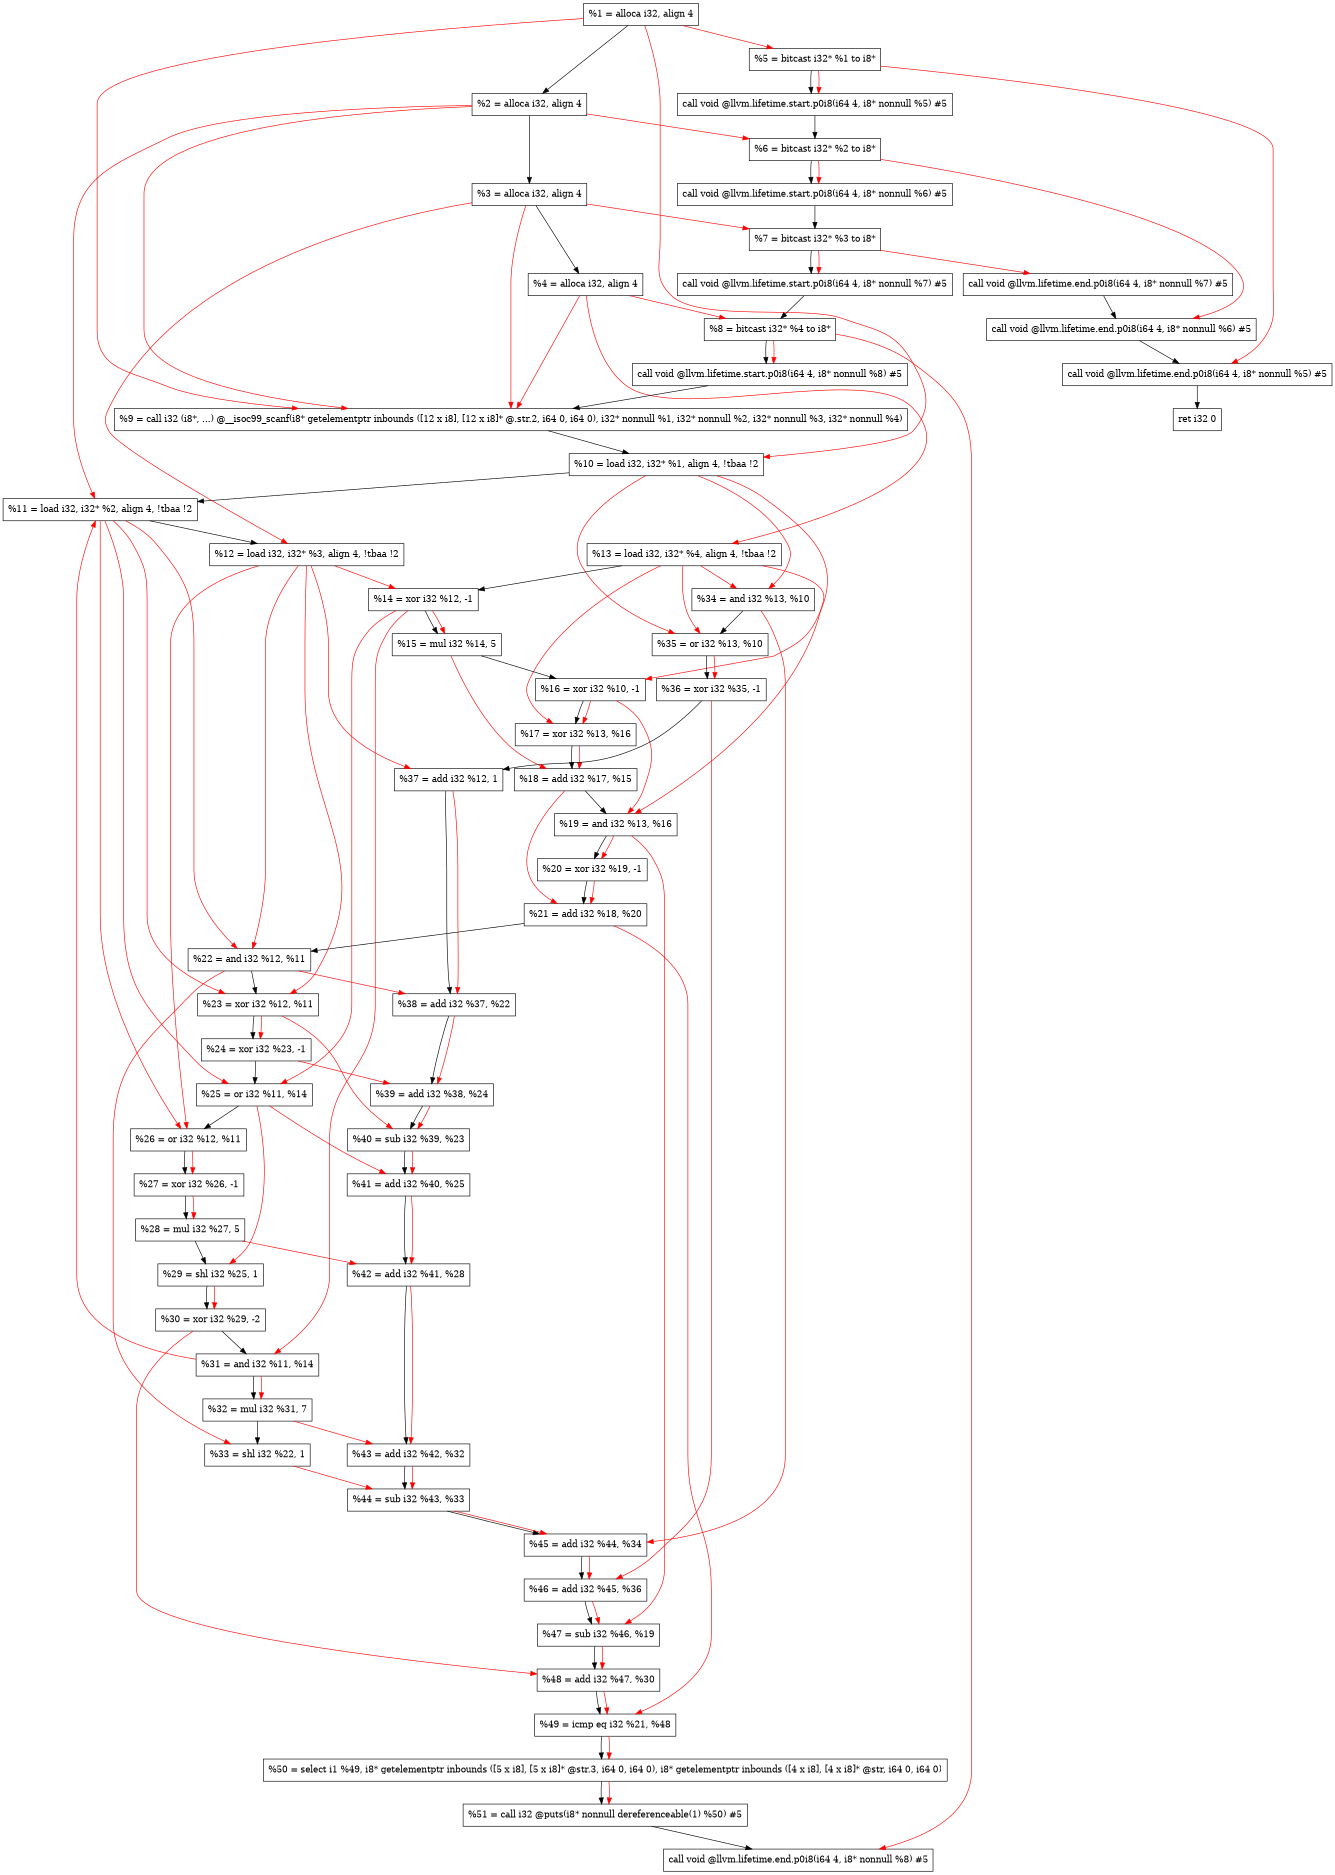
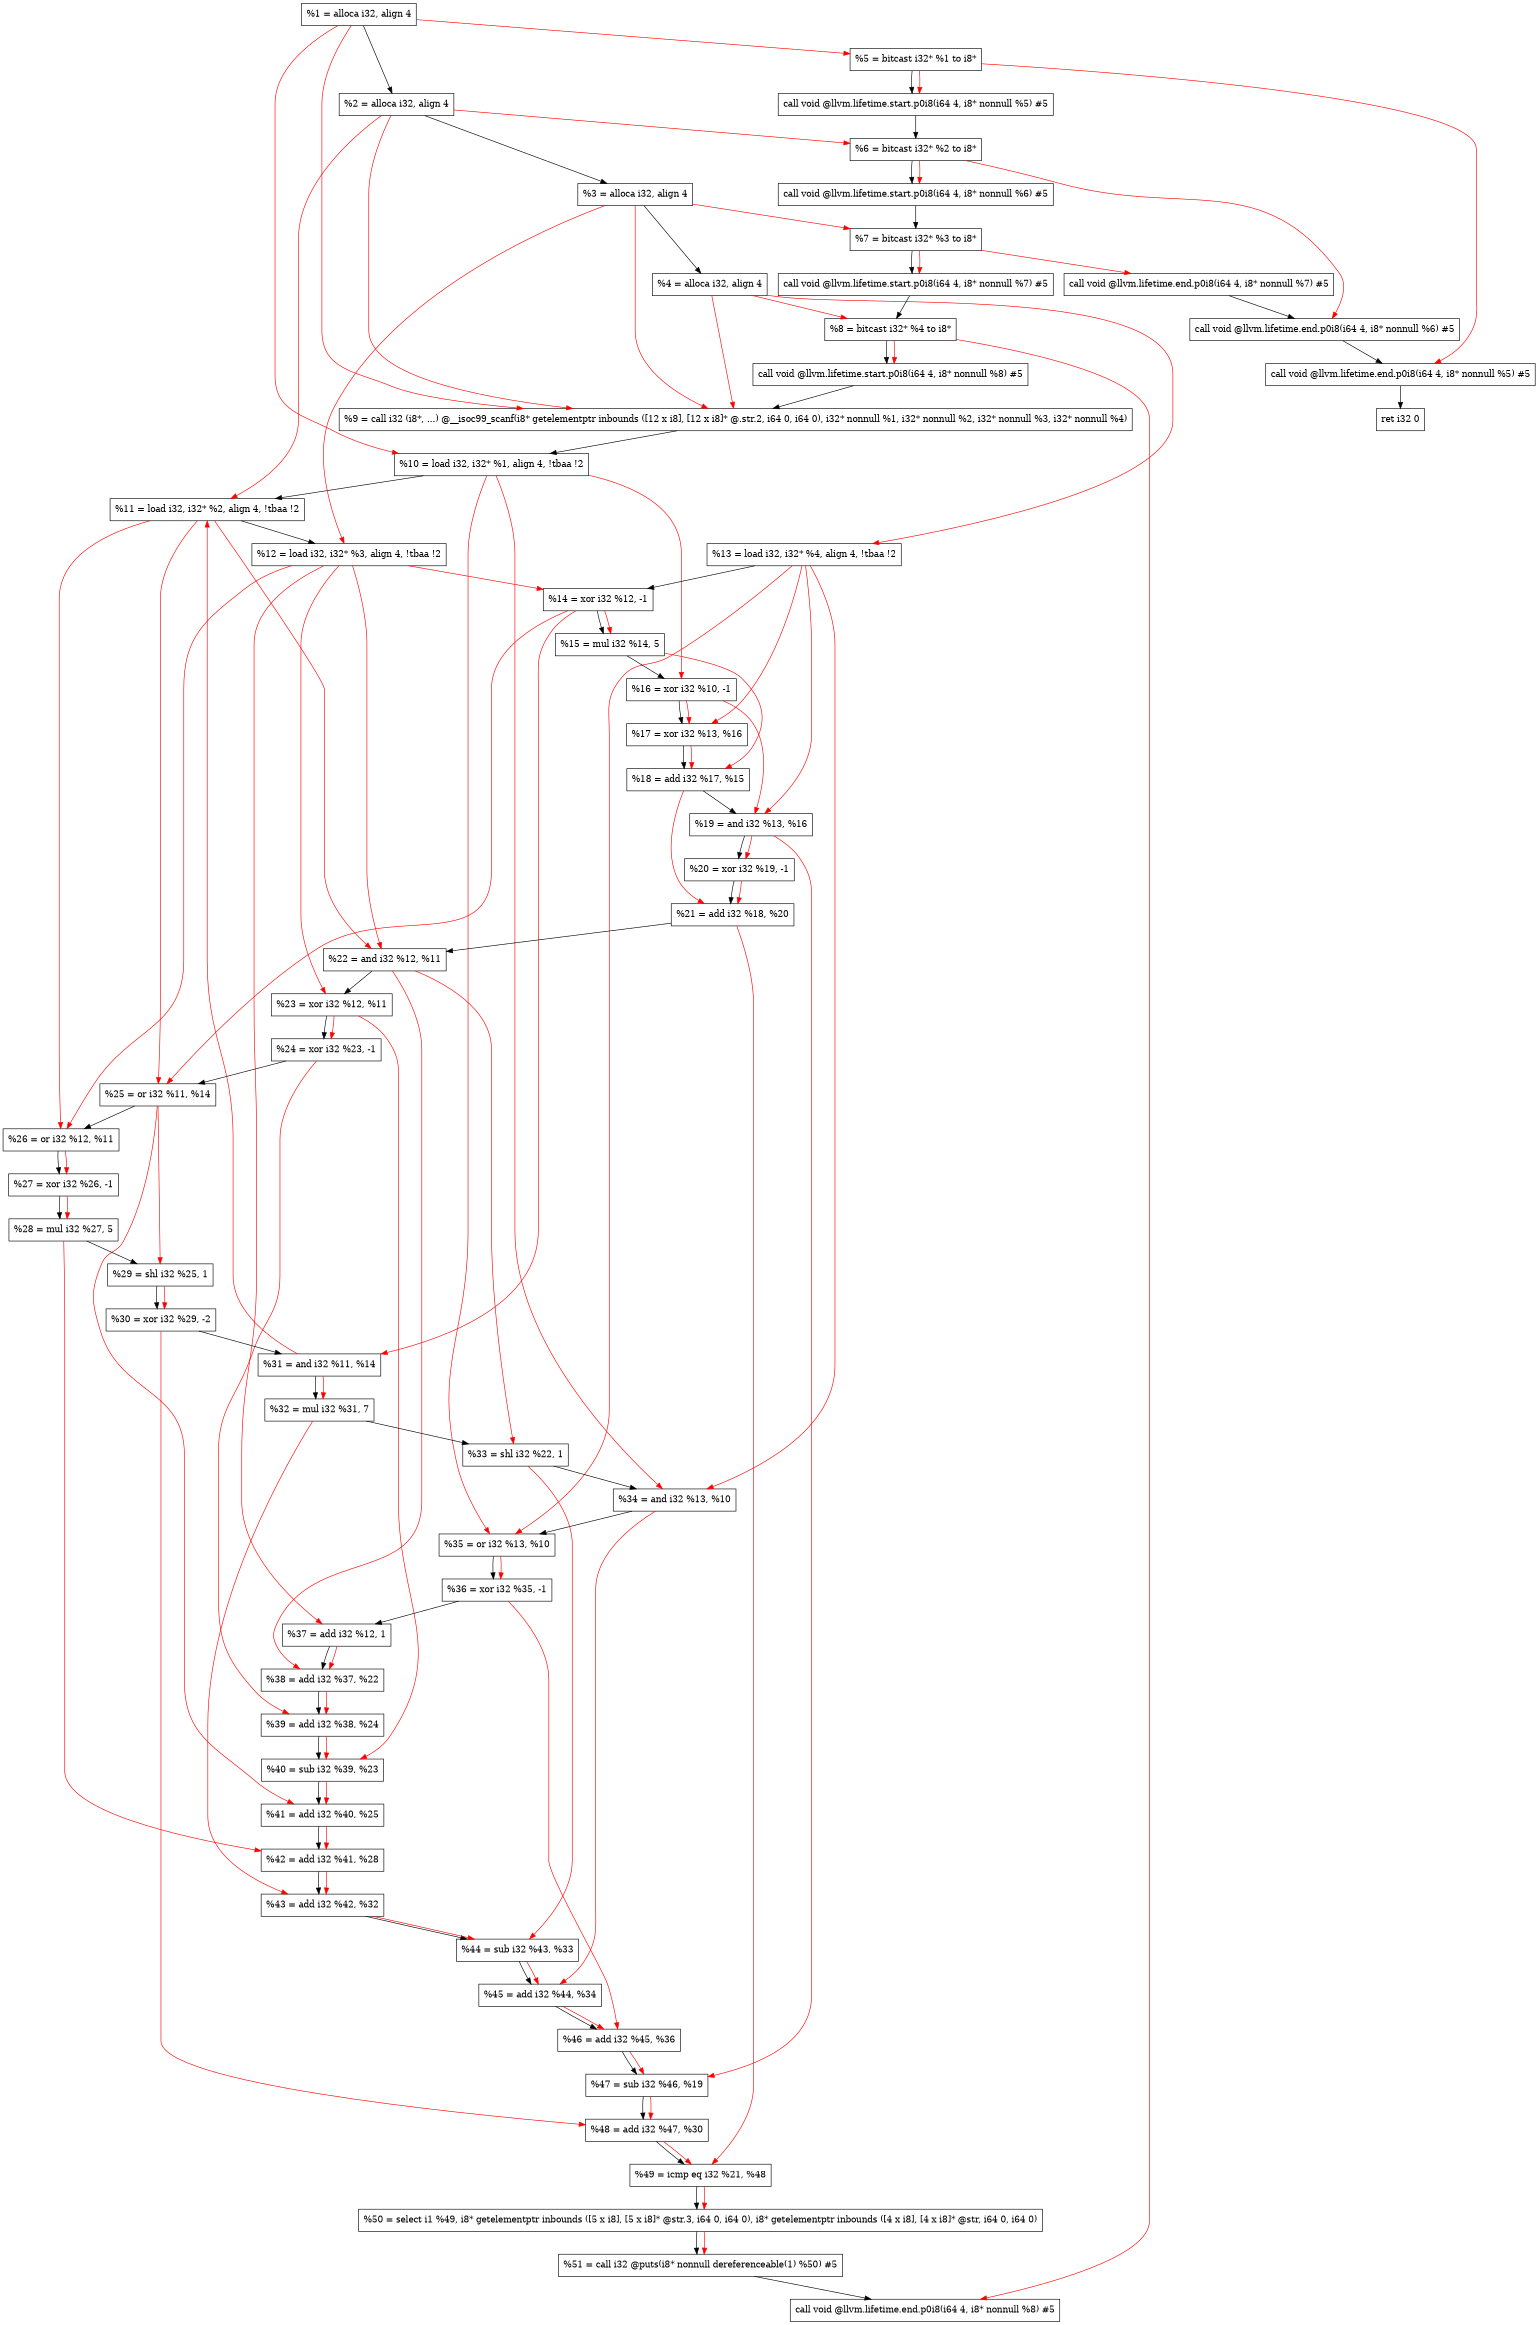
  digraph {
    node [shape=record]
    edge [color=red]
    n1 [label="  %1 = alloca i32, align 4"]
    n2 [label="  %2 = alloca i32, align 4"]
    n3 [label="  %5 = bitcast i32* %1 to i8*"]
    n4 [label="  %9 = call i32 (i8*, ...) @__isoc99_scanf(i8* getelementptr inbounds ([12 x i8], [12 x i8]* @.str.2, i64 0, i64 0), i32* nonnull %1, i32* nonnull %2, i32* nonnull %3, i32* nonnull %4)"]
    n5 [label="  %10 = load i32, i32* %1, align 4, !tbaa !2"]
    n6 [label="  %3 = alloca i32, align 4"]
    n7 [label="  %6 = bitcast i32* %2 to i8*"]
    n8 [label="  %11 = load i32, i32* %2, align 4, !tbaa !2"]
    n9 [label="  call void @llvm.lifetime.start.p0i8(i64 4, i8* nonnull %5) #5"]
    n10 [label="  call void @llvm.lifetime.end.p0i8(i64 4, i8* nonnull %5) #5"]
    n11 [label="  %16 = xor i32 %10, -1"]
    n12 [label="  %34 = and i32 %13, %10"]
    n13 [label="  %35 = or i32 %13, %10"]
    n14 [label="  %4 = alloca i32, align 4"]
    n15 [label="  %7 = bitcast i32* %3 to i8*"]
    n16 [label="  %12 = load i32, i32* %3, align 4, !tbaa !2"]
    n17 [label="  call void @llvm.lifetime.start.p0i8(i64 4, i8* nonnull %6) #5"]
    n18 [label="  call void @llvm.lifetime.end.p0i8(i64 4, i8* nonnull %6) #5"]
    n19 [label="  %22 = and i32 %12, %11"]
    n20 [label="  %23 = xor i32 %12, %11"]
    n21 [label="  %25 = or i32 %11, %14"]
    n22 [label="  %26 = or i32 %12, %11"]
    n23 [label="  %8 = bitcast i32* %4 to i8*"]
    n24 [label="  %13 = load i32, i32* %4, align 4, !tbaa !2"]
    n25 [label="  call void @llvm.lifetime.start.p0i8(i64 4, i8* nonnull %7) #5"]
    n26 [label="  call void @llvm.lifetime.end.p0i8(i64 4, i8* nonnull %7) #5"]
    n27 [label="  %14 = xor i32 %12, -1"]
    n28 [label="  %37 = add i32 %12, 1"]
    n29 [label="  call void @llvm.lifetime.start.p0i8(i64 4, i8* nonnull %8) #5"]
    n30 [label="  call void @llvm.lifetime.end.p0i8(i64 4, i8* nonnull %8) #5"]
    n31 [label="  %17 = xor i32 %13, %16"]
    n32 [label="  %19 = and i32 %13, %16"]
    n33 [label="  ret i32 0"]
    n34 [label="  %45 = add i32 %44, %34"]
    n35 [label="  %36 = xor i32 %35, -1"]
    n36 [label="  %33 = shl i32 %22, 1"]
    n37 [label="  %38 = add i32 %37, %22"]
    n38 [label="  %24 = xor i32 %23, -1"]
    n39 [label="  %40 = sub i32 %39, %23"]
    n40 [label="  %29 = shl i32 %25, 1"]
    n41 [label="  %41 = add i32 %40, %25"]
    n42 [label="  %27 = xor i32 %26, -1"]
    n43 [label="  %31 = and i32 %11, %14"]
    n44 [label="  %32 = mul i32 %31, 7"]
    n45 [label="  %15 = mul i32 %14, 5"]
    n46 [label="  %18 = add i32 %17, %15"]
    n47 [label="  %20 = xor i32 %19, -1"]
    n48 [label="  %47 = sub i32 %46, %19"]
    n49 [label="  %21 = add i32 %18, %20"]
    n50 [label="  %49 = icmp eq i32 %21, %48"]
    n51 [label="  %48 = add i32 %47, %30"]
    n52 [label="  %50 = select i1 %49, i8* getelementptr inbounds ([5 x i8], [5 x i8]* @str.3, i64 0, i64 0), i8* getelementptr inbounds ([4 x i8], [4 x i8]* @str, i64 0, i64 0)"]
    n53 [label="  %44 = sub i32 %43, %33"]
    n54 [label="  %39 = add i32 %38, %24"]
    n55 [label="  %30 = xor i32 %29, -2"]
    n56 [label="  %42 = add i32 %41, %28"]
    n57 [label="  %28 = mul i32 %27, 5"]
    n58 [label="  %43 = add i32 %42, %32"]
    n59 [label="  %46 = add i32 %45, %36"]
    n60 [label="  %51 = call i32 @puts(i8* nonnull dereferenceable(1) %50) #5"]
    n1 -> n2 [color=""]
    n1 -> n3
    n1 -> n4
    n1 -> n5
    n2 -> n4
    n2 -> n6 [color=""]
    n2 -> n7
    n2 -> n8
    n3 -> n9 [color=""]
    n3 -> n9
    n3 -> n10
    n4 -> n5 [color=""]
    n5 -> n8 [color=""]
    n5 -> n11
    n5 -> n12
    n5 -> n13
    n6 -> n4
    n6 -> n14 [color=""]
    n6 -> n15
    n6 -> n16
    n7 -> n17 [color=""]
    n7 -> n17
    n7 -> n18
    n8 -> n16 [color=""]
    n8 -> n19
-   n8 -> n20
    n8 -> n21
    n8 -> n22
    n9 -> n7 [color=""]
    n10 -> n33 [color=""]
    n11 -> n31 [color=""]
    n11 -> n31
    n11 -> n32
    n12 -> n13 [color=""]
    n12 -> n34
    n13 -> n35 [color=""]
    n13 -> n35
    n14 -> n4
    n14 -> n23
    n14 -> n24
    n15 -> n25 [color=""]
    n15 -> n25
    n15 -> n26
    n16 -> n19
    n16 -> n20
    n16 -> n22
    n16 -> n27
    n16 -> n28
    n17 -> n15 [color=""]
    n18 -> n10 [color=""]
    n19 -> n20 [color=""]
    n19 -> n36
    n19 -> n37
    n20 -> n38 [color=""]
    n20 -> n38
    n20 -> n39
    n21 -> n22 [color=""]
    n21 -> n40
    n21 -> n41
    n22 -> n42 [color=""]
    n22 -> n42
    n23 -> n29 [color=""]
    n23 -> n29
    n23 -> n30
    n24 -> n12
    n24 -> n13
    n24 -> n27 [color=""]
    n24 -> n31
    n24 -> n32
    n25 -> n23 [color=""]
    n26 -> n18 [color=""]
    n27 -> n21
    n27 -> n43
    n27 -> n45 [color=""]
    n27 -> n45
    n28 -> n37 [color=""]
    n28 -> n37
    n29 -> n4 [color=""]
    n31 -> n46 [color=""]
    n31 -> n46
    n32 -> n47 [color=""]
    n32 -> n47
    n32 -> n48
    n34 -> n59 [color=""]
    n34 -> n59
    n35 -> n28 [color=""]
    n35 -> n59
+   n36 -> n12 [color=""]
    n36 -> n53
    n37 -> n54 [color=""]
    n37 -> n54
    n38 -> n21 [color=""]
    n38 -> n54
    n39 -> n41 [color=""]
    n39 -> n41
    n40 -> n55 [color=""]
    n40 -> n55
    n41 -> n56 [color=""]
    n41 -> n56
    n42 -> n57 [color=""]
    n42 -> n57
    n43 -> n8
    n43 -> n44 [color=""]
    n43 -> n44
    n44 -> n36 [color=""]
    n44 -> n58
    n45 -> n11 [color=""]
    n45 -> n46
    n46 -> n32 [color=""]
    n46 -> n49
    n47 -> n49 [color=""]
    n47 -> n49
    n48 -> n51 [color=""]
    n48 -> n51
    n49 -> n19 [color=""]
    n49 -> n50
    n50 -> n52 [color=""]
    n50 -> n52
    n51 -> n50 [color=""]
    n51 -> n50
    n52 -> n60 [color=""]
    n52 -> n60
    n53 -> n34 [color=""]
    n53 -> n34
    n54 -> n39 [color=""]
    n54 -> n39
    n55 -> n43 [color=""]
    n55 -> n51
    n56 -> n58 [color=""]
    n56 -> n58
    n57 -> n40 [color=""]
    n57 -> n56
    n58 -> n53 [color=""]
    n58 -> n53
    n59 -> n48 [color=""]
    n59 -> n48
    n60 -> n30 [color=""]
  }
